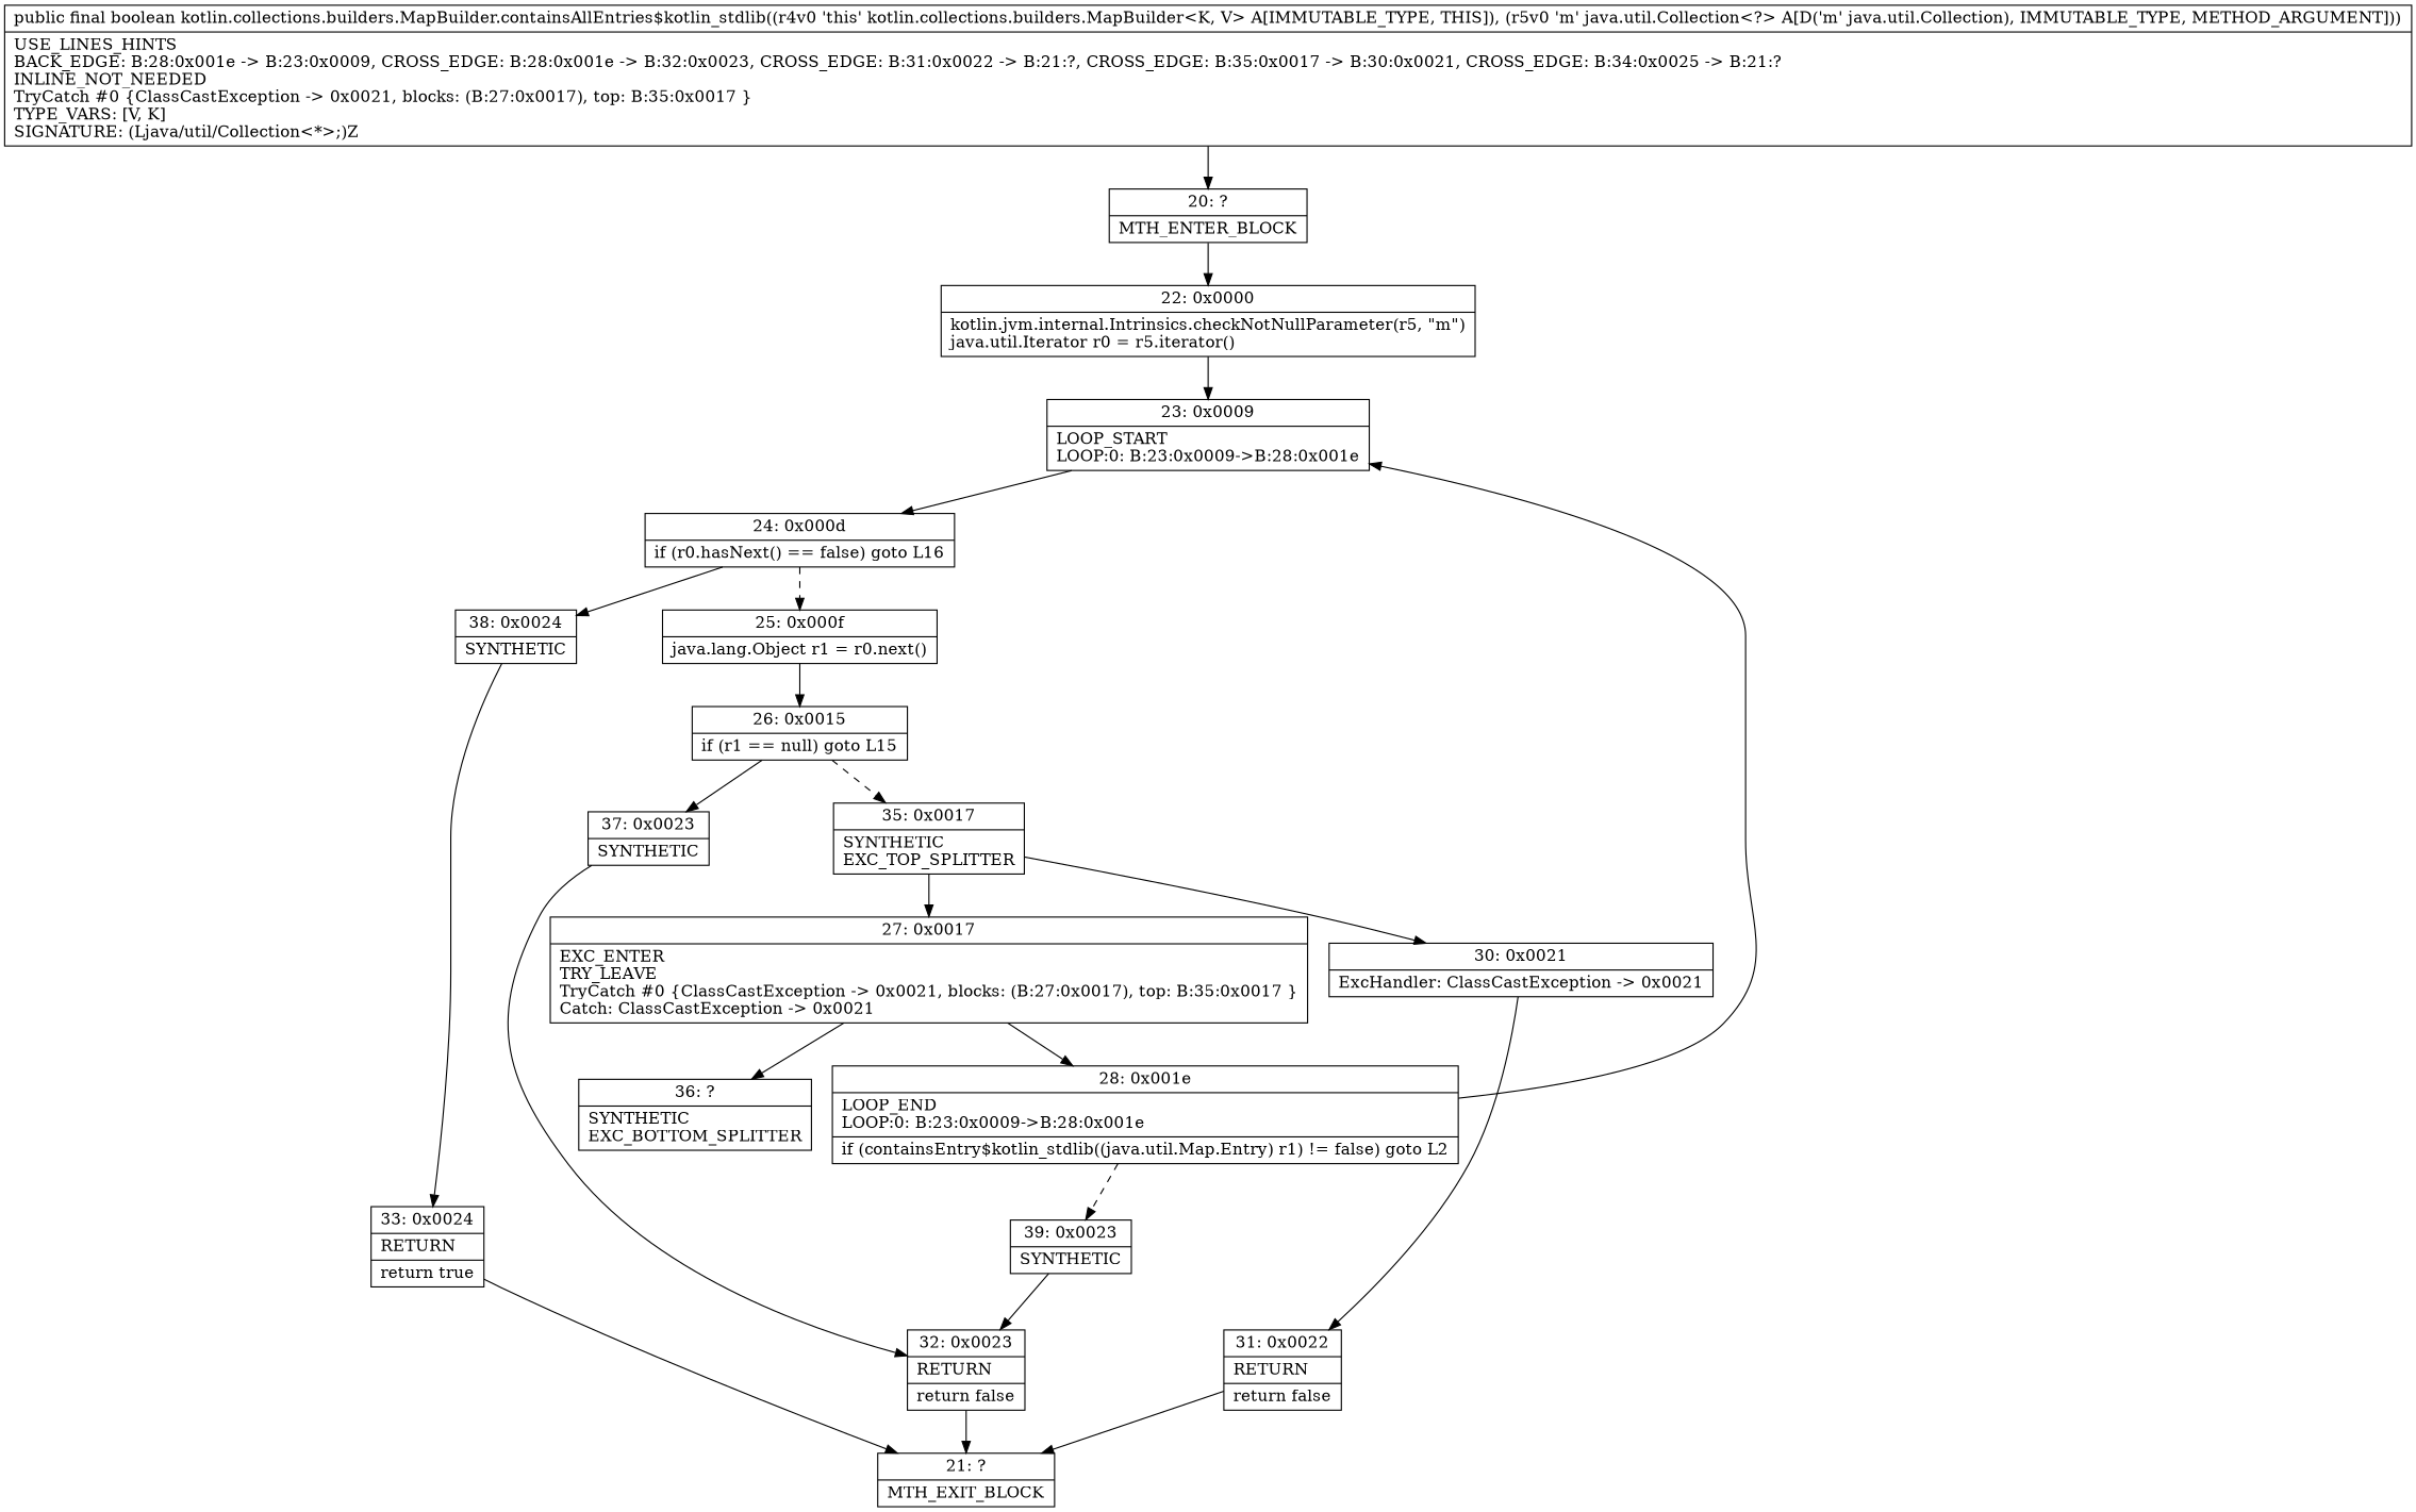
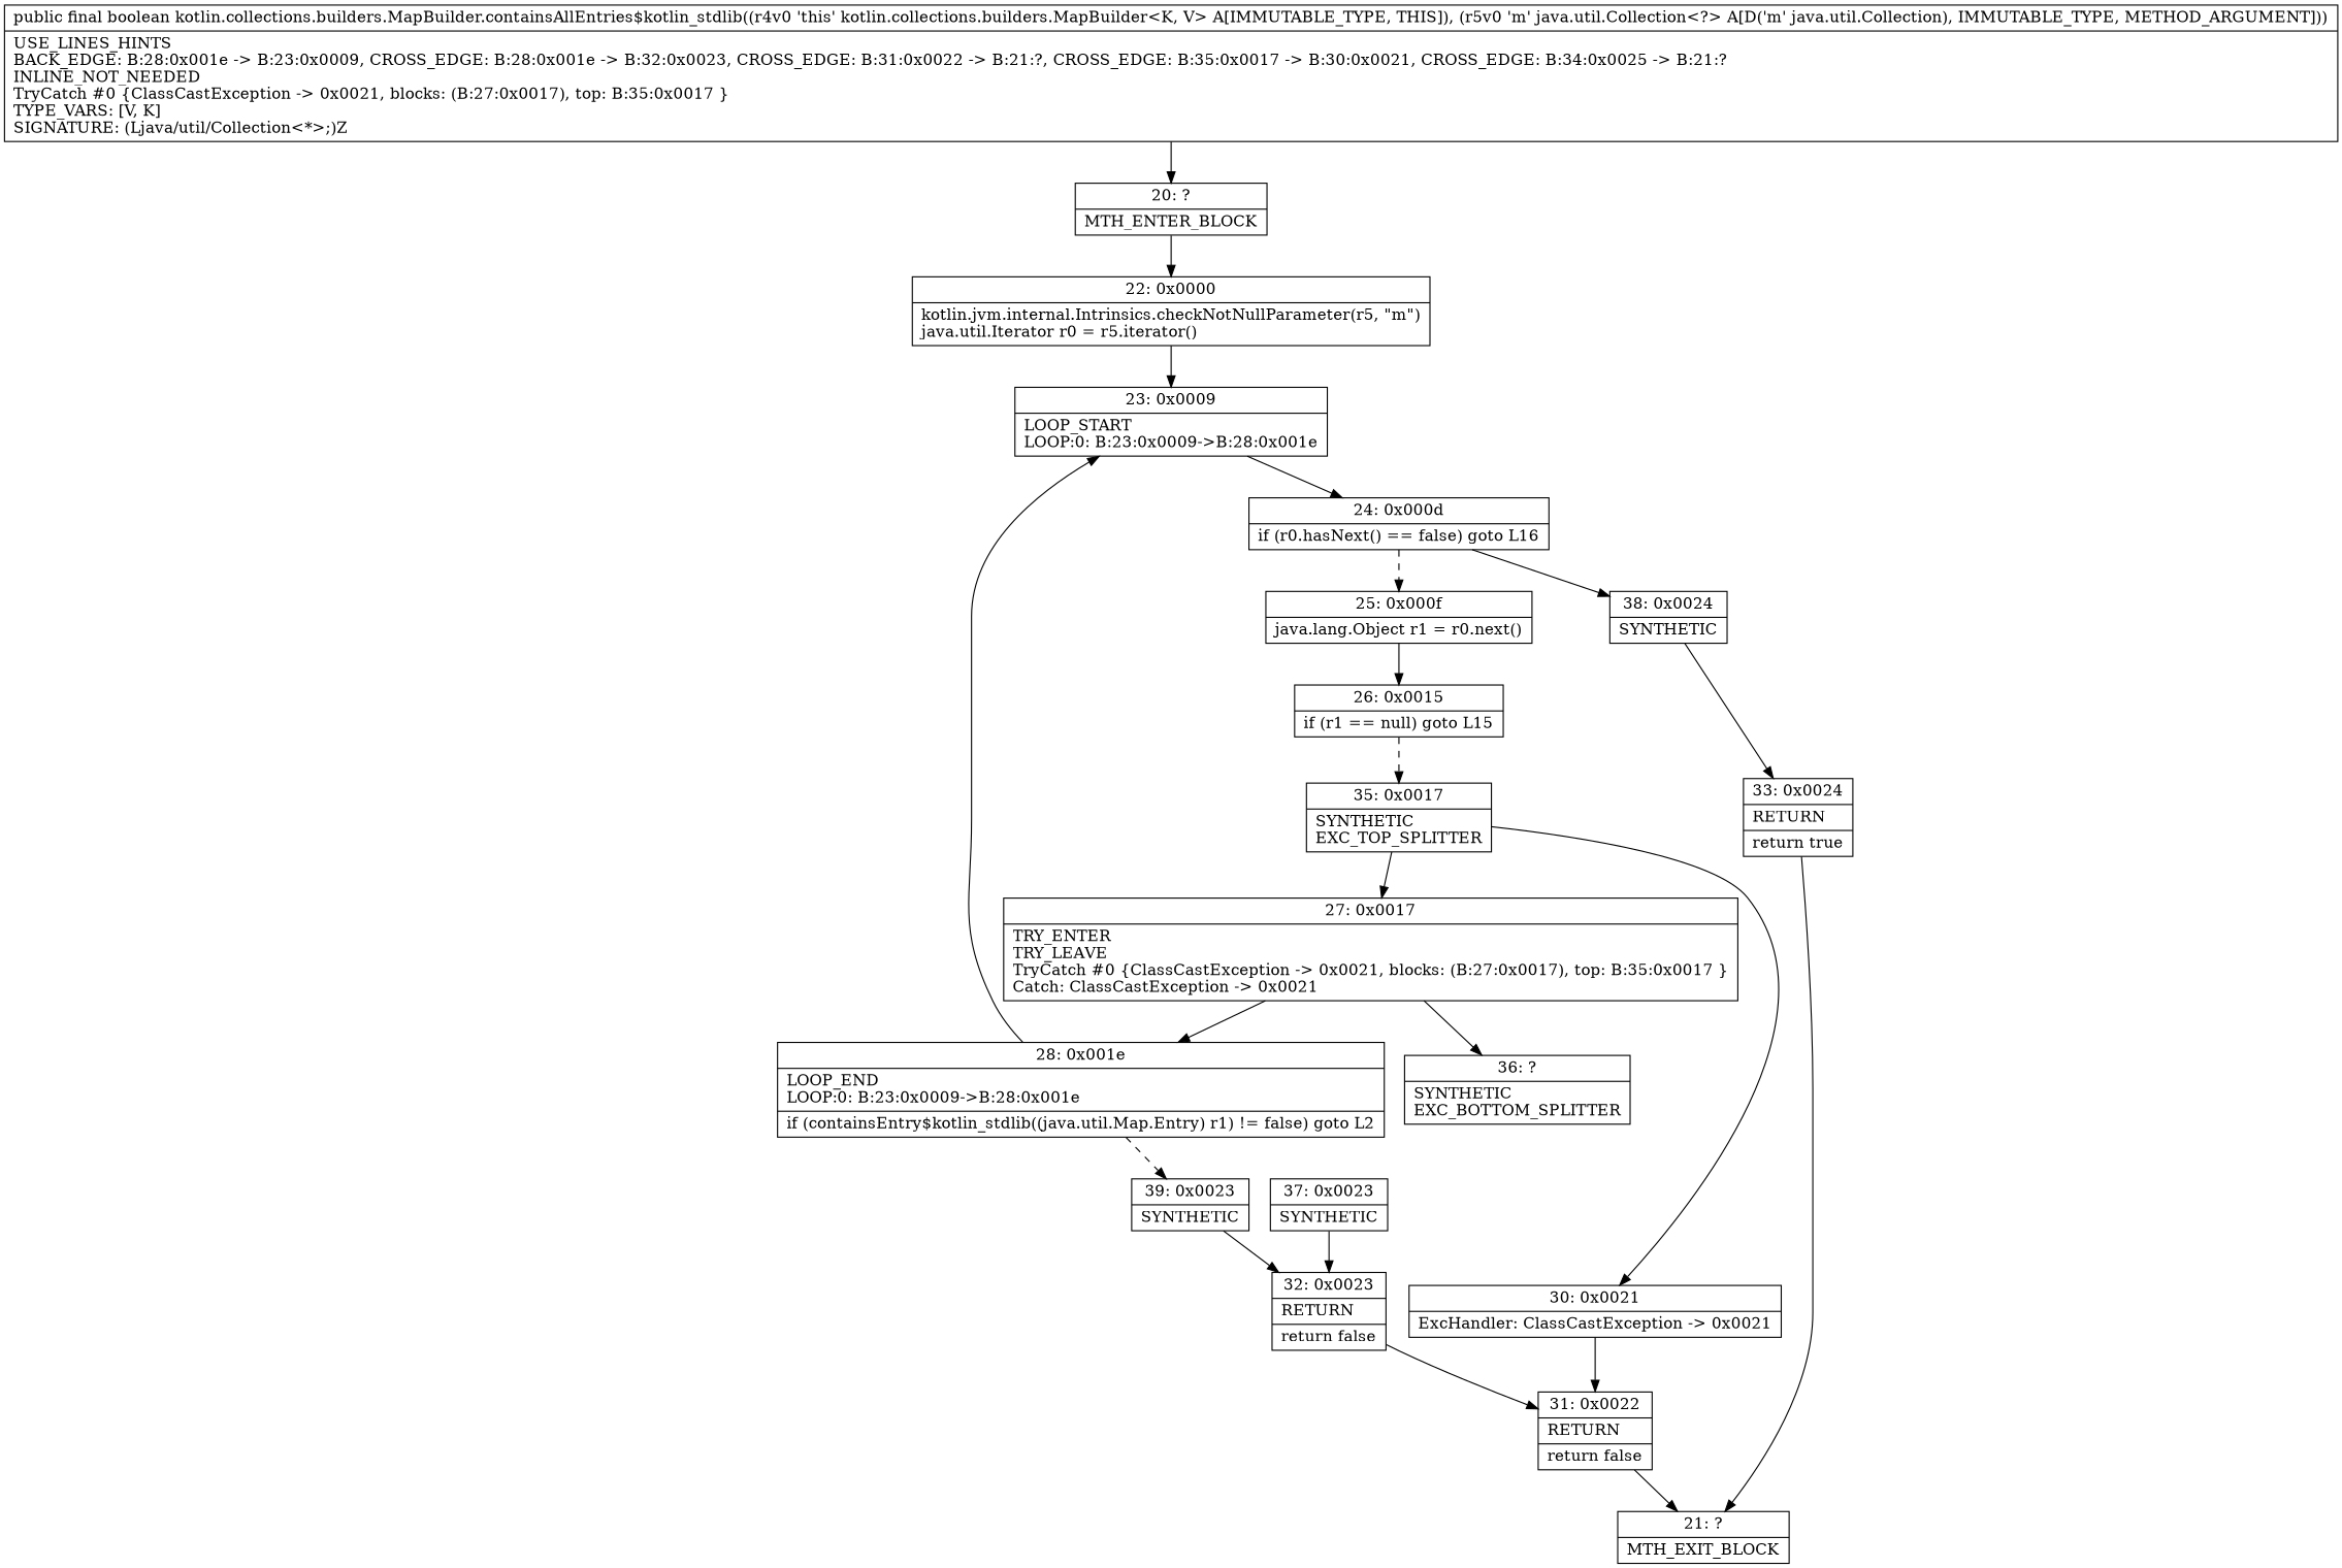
  digraph {
    node [shape=record]
    n1 [label="{20\:\ ?|MTH_ENTER_BLOCK\l}"]
    n2 [label="{22\:\ 0x0000|kotlin.jvm.internal.Intrinsics.checkNotNullParameter(r5, \"m\")\ljava.util.Iterator r0 = r5.iterator()\l}"]
    n3 [label="{23\:\ 0x0009|LOOP_START\lLOOP:0: B:23:0x0009\-\>B:28:0x001e\l}"]
    n4 [label="{24\:\ 0x000d|if (r0.hasNext() == false) goto L16\l}"]
    n5 [label="{25\:\ 0x000f|java.lang.Object r1 = r0.next()\l}"]
    n6 [label="{38\:\ 0x0024|SYNTHETIC\l}"]
    n7 [label="{26\:\ 0x0015|if (r1 == null) goto L15\l}"]
    n8 [label="{33\:\ 0x0024|RETURN\l|return true\l}"]
    n9 [label="{35\:\ 0x0017|SYNTHETIC\lEXC_TOP_SPLITTER\l}"]
    n10 [label="{37\:\ 0x0023|SYNTHETIC\l}"]
-   n11 [label="{27\:\ 0x0017|EXC_ENTER\lTRY_LEAVE\lTryCatch #0 \{ClassCastException \-\> 0x0021, blocks: (B:27:0x0017), top: B:35:0x0017 \}\lCatch: ClassCastException \-\> 0x0021\l}"]
+   n11 [label="{27\:\ 0x0017|TRY_ENTER\lTRY_LEAVE\lTryCatch #0 \{ClassCastException \-\> 0x0021, blocks: (B:27:0x0017), top: B:35:0x0017 \}\lCatch: ClassCastException \-\> 0x0021\l}"]
    n12 [label="{30\:\ 0x0021|ExcHandler: ClassCastException \-\> 0x0021\l}"]
    n13 [label="{32\:\ 0x0023|RETURN\l|return false\l}"]
    n14 [label="{28\:\ 0x001e|LOOP_END\lLOOP:0: B:23:0x0009\-\>B:28:0x001e\l|if (containsEntry$kotlin_stdlib((java.util.Map.Entry) r1) != false) goto L2\l}"]
    n15 [label="{36\:\ ?|SYNTHETIC\lEXC_BOTTOM_SPLITTER\l}"]
    n16 [label="{31\:\ 0x0022|RETURN\l|return false\l}"]
    n17 [label="{39\:\ 0x0023|SYNTHETIC\l}"]
    n18 [label="{21\:\ ?|MTH_EXIT_BLOCK\l}"]
    n19 [label="{public final boolean kotlin.collections.builders.MapBuilder.containsAllEntries$kotlin_stdlib((r4v0 'this' kotlin.collections.builders.MapBuilder\<K, V\> A[IMMUTABLE_TYPE, THIS]), (r5v0 'm' java.util.Collection\<?\> A[D('m' java.util.Collection), IMMUTABLE_TYPE, METHOD_ARGUMENT]))  | USE_LINES_HINTS\lBACK_EDGE: B:28:0x001e \-\> B:23:0x0009, CROSS_EDGE: B:28:0x001e \-\> B:32:0x0023, CROSS_EDGE: B:31:0x0022 \-\> B:21:?, CROSS_EDGE: B:35:0x0017 \-\> B:30:0x0021, CROSS_EDGE: B:34:0x0025 \-\> B:21:?\lINLINE_NOT_NEEDED\lTryCatch #0 \{ClassCastException \-\> 0x0021, blocks: (B:27:0x0017), top: B:35:0x0017 \}\lTYPE_VARS: [V, K]\lSIGNATURE: (Ljava\/util\/Collection\<*\>;)Z\l}"]
    n1 -> n2
    n2 -> n3
    n3 -> n4
    n4 -> n5 [style=dashed]
    n4 -> n6
    n5 -> n7
    n6 -> n8
    n7 -> n9 [style=dashed]
-   n7 -> n10
    n8 -> n18
    n9 -> n11
    n9 -> n12
    n10 -> n13
    n11 -> n14
    n11 -> n15
    n12 -> n16
-   n13 -> n18
+   n13 -> n16
    n14 -> n3
    n14 -> n17 [style=dashed]
    n16 -> n18
    n17 -> n13
    n19 -> n1
  }
